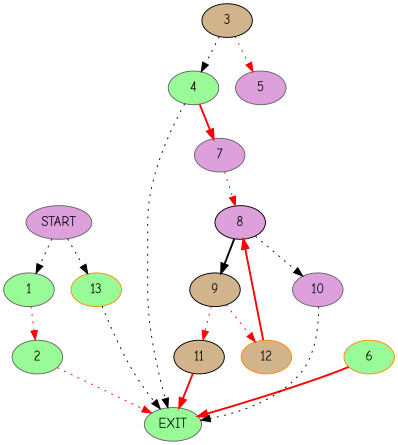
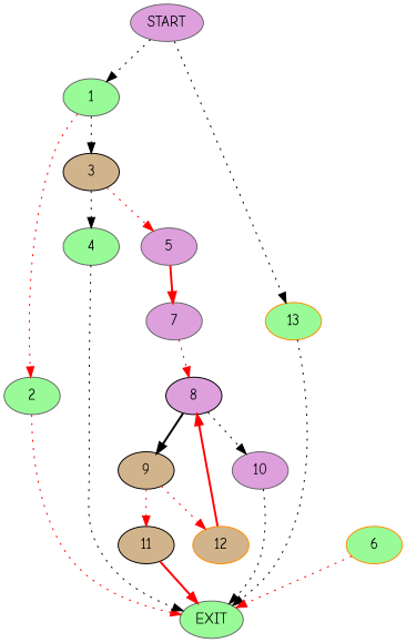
  digraph {
    fontname="Comic Neue"
    node [color=gray40 fillcolor=palegreen fontname="Comic Neue" style=filled]
    edge [color=red fontname="Comic Neue" style=dotted]
    n1 [fillcolor=plum label=START]
    1
    13 [color=darkorange]
    2
    3 [color=black fillcolor=tan]
    n6 [label=EXIT]
    4
    5 [fillcolor=plum]
    7 [fillcolor=plum]
    6 [color=darkorange]
    8 [color=black fillcolor=plum]
    9 [color=black fillcolor=tan]
    10 [fillcolor=plum]
    11 [color=black fillcolor=tan]
    12 [color=darkorange fillcolor=tan]
    n1 -> 1 [color=black]
    n1 -> 13 [color=black]
    1 -> 2
+   1 -> 3 [color=black]
    13 -> n6 [color=black]
    2 -> n6
    3 -> 4 [color=black]
    3 -> 5
    4 -> n6 [color=black]
-   4 -> 7 [style=bold]
+   5 -> 7 [style=bold]
    7 -> 8
-   6 -> n6 [style=bold]
+   6 -> n6
    8 -> 9 [color=black style=bold]
    8 -> 10 [color=black]
    9 -> 11
    9 -> 12
    10 -> n6 [color=black]
    11 -> n6 [style=bold]
    12 -> 8 [style=bold]
  }
